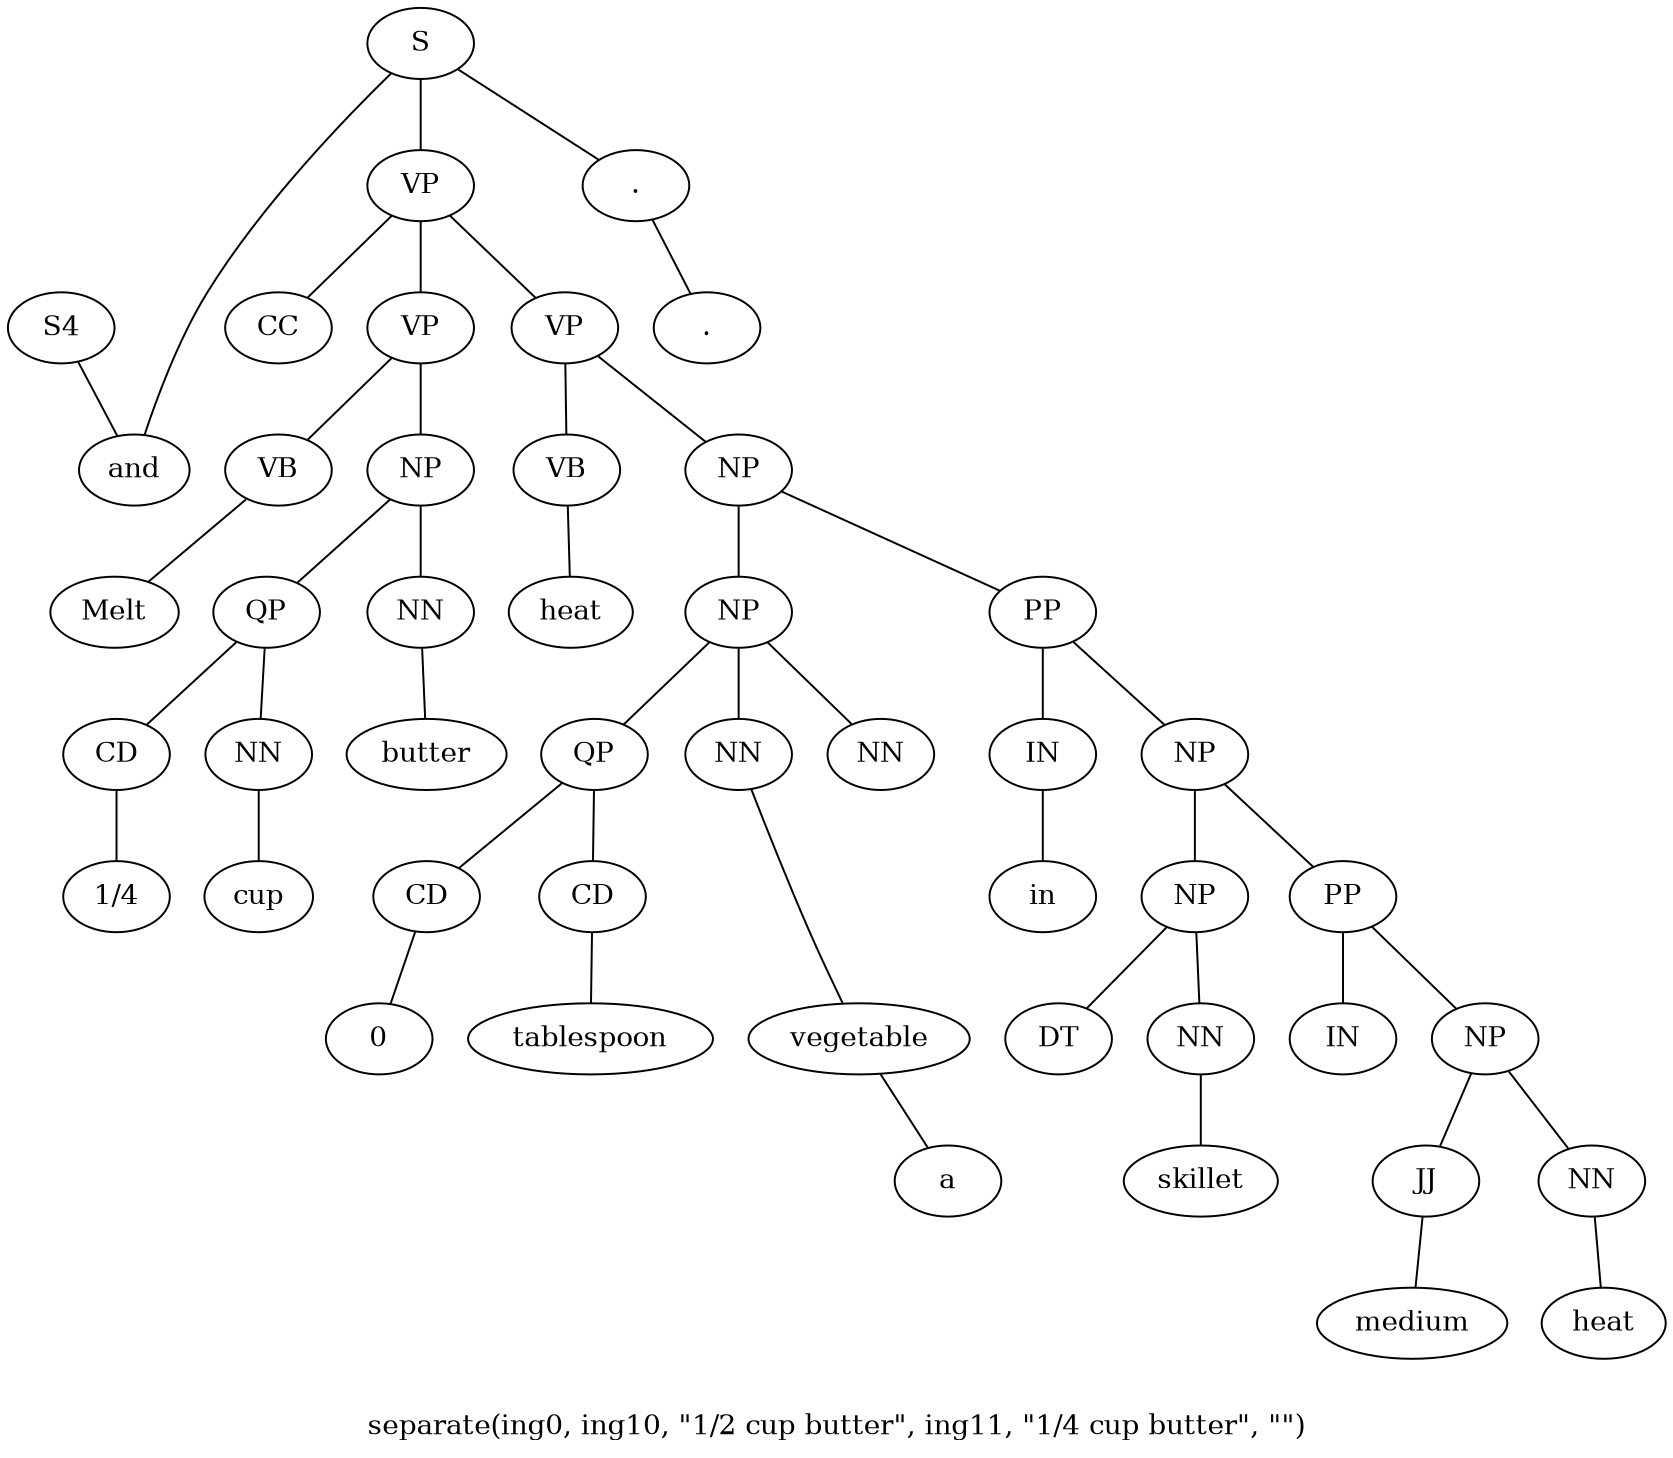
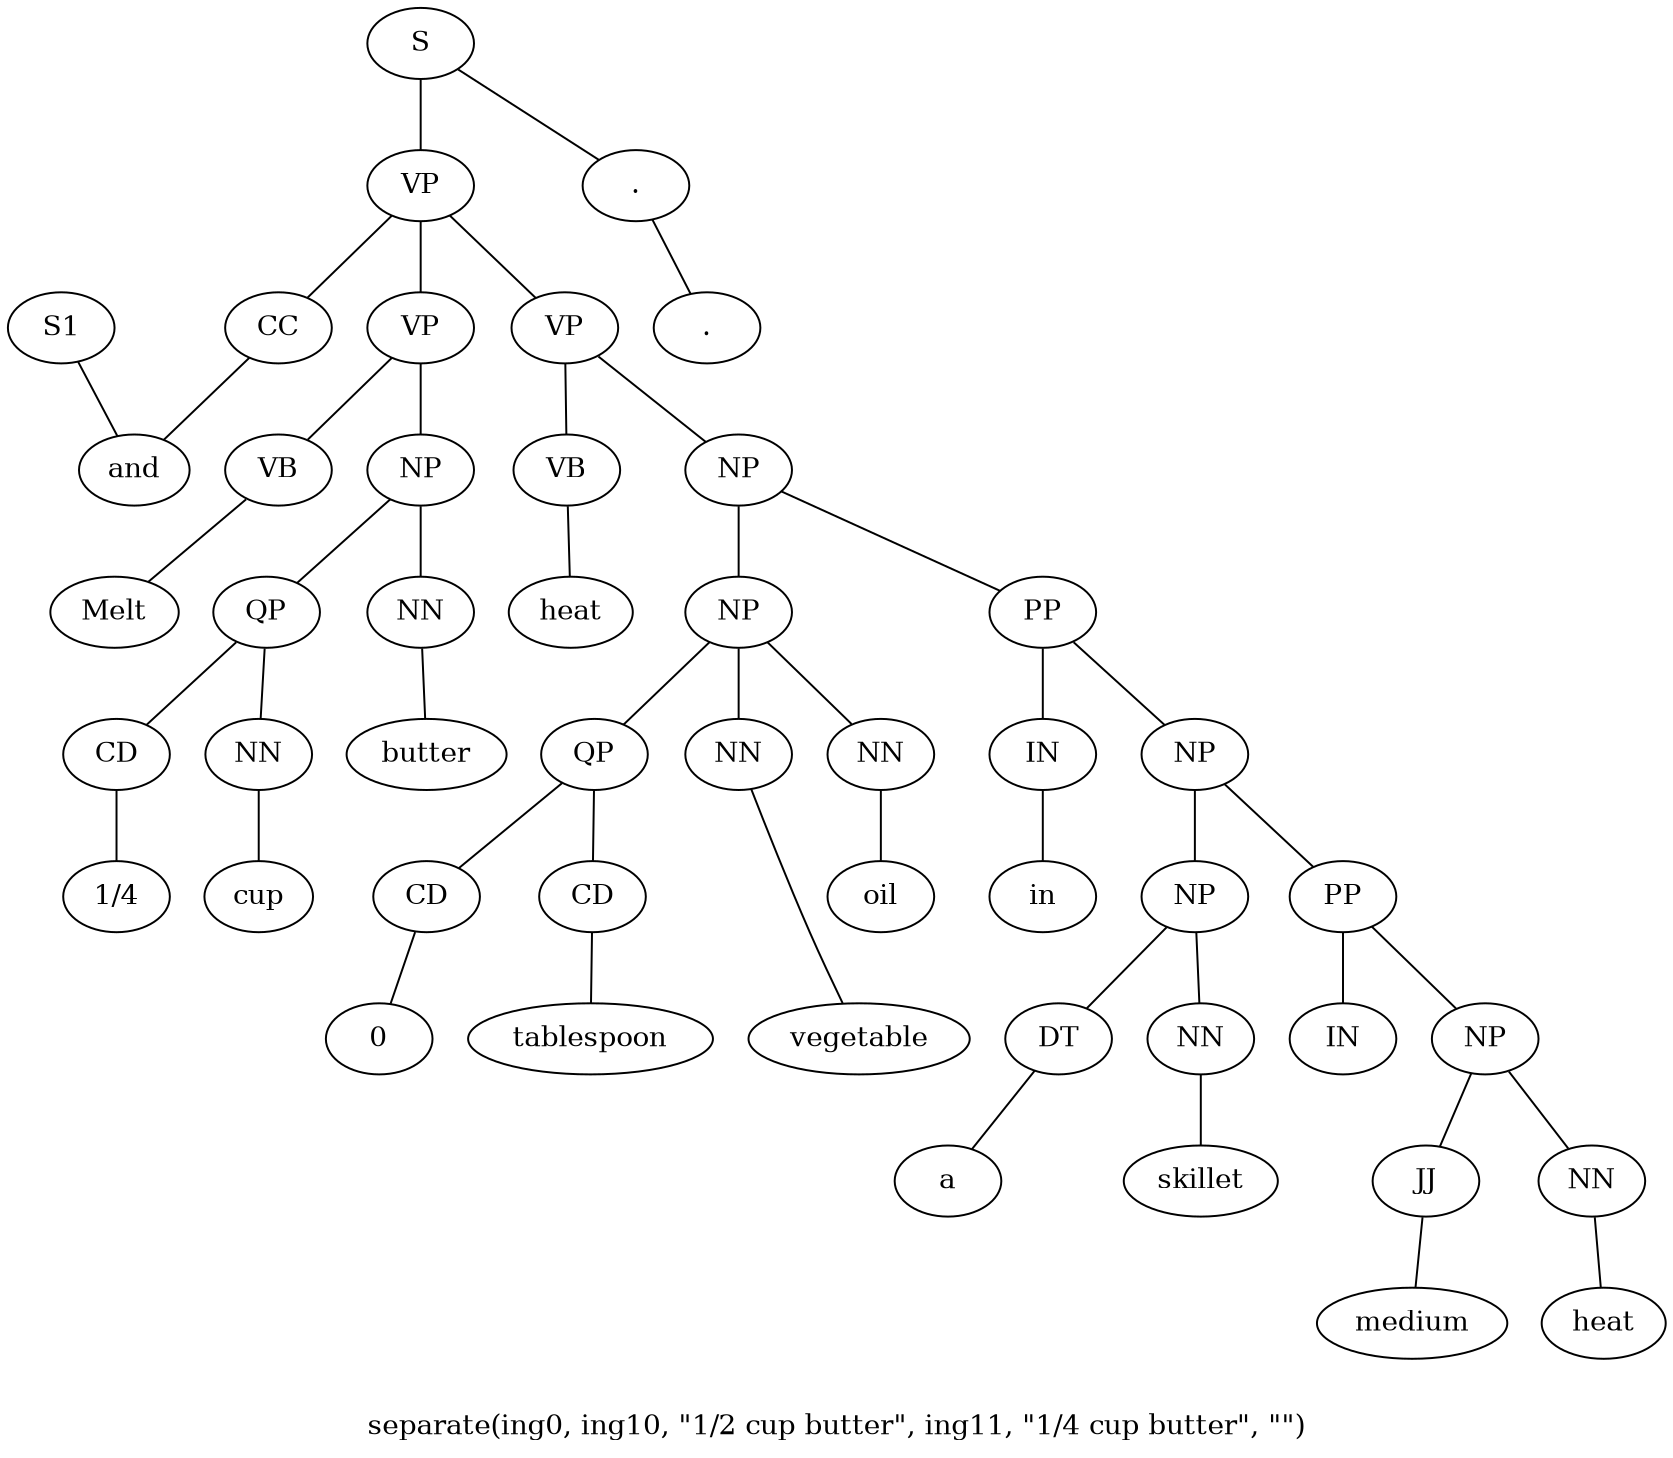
  graph {
    label="separate(ing0, ing10, \"1/2 cup butter\", ing11, \"1/4 cup butter\", \"\")"
-   n1 [label=S4]
+   n1 [label=S1]
    n2 [label=and]
    n3 [label=S]
    n4 [label=VP]
    n5 [label="."]
    n6 [label=VP]
    n7 [label=CC]
    n8 [label=VP]
    n9 [label="."]
    n10 [label=VB]
    n11 [label=NP]
    n12 [label=VB]
    n13 [label=NP]
    n14 [label=Melt]
    n15 [label=QP]
    n16 [label=NN]
    n17 [label=CD]
    n18 [label=NN]
    n19 [label=butter]
    n20 [label="1/4"]
    n21 [label=cup]
    n22 [label=heat]
    n23 [label=NP]
    n24 [label=PP]
    n25 [label=QP]
    n26 [label=NN]
    n27 [label=NN]
    n28 [label=IN]
    n29 [label=NP]
    n30 [label=CD]
    n31 [label=CD]
    n32 [label=vegetable]
+   n33 [label=oil]
    n34 [label=0]
    n35 [label=tablespoon]
    n36 [label=in]
    n37 [label=NP]
    n38 [label=PP]
    n39 [label=DT]
    n40 [label=NN]
    n41 [label=IN]
    n42 [label=NP]
    n43 [label=a]
    n44 [label=skillet]
    n45 [label=JJ]
    n46 [label=NN]
    n47 [label=medium]
    n48 [label=heat]
    n1 -- n2
    n3 -- n4
    n3 -- n5
    n4 -- n6
    n4 -- n7
    n4 -- n8
    n5 -- n9
    n6 -- n10
    n6 -- n11
-   n3 -- n2
+   n7 -- n2
    n8 -- n12
    n8 -- n13
    n10 -- n14
    n11 -- n15
    n11 -- n16
    n12 -- n22
    n13 -- n23
    n13 -- n24
    n15 -- n17
    n15 -- n18
    n16 -- n19
    n17 -- n20
    n18 -- n21
    n23 -- n25
    n23 -- n26
    n23 -- n27
    n24 -- n28
    n24 -- n29
    n25 -- n30
    n25 -- n31
    n26 -- n32
+   n27 -- n33
    n28 -- n36
    n29 -- n37
    n29 -- n38
    n30 -- n34
    n31 -- n35
    n37 -- n39
    n37 -- n40
    n38 -- n41
    n38 -- n42
-   n32 -- n43
+   n39 -- n43
    n40 -- n44
    n42 -- n45
    n42 -- n46
    n45 -- n47
    n46 -- n48
  }
